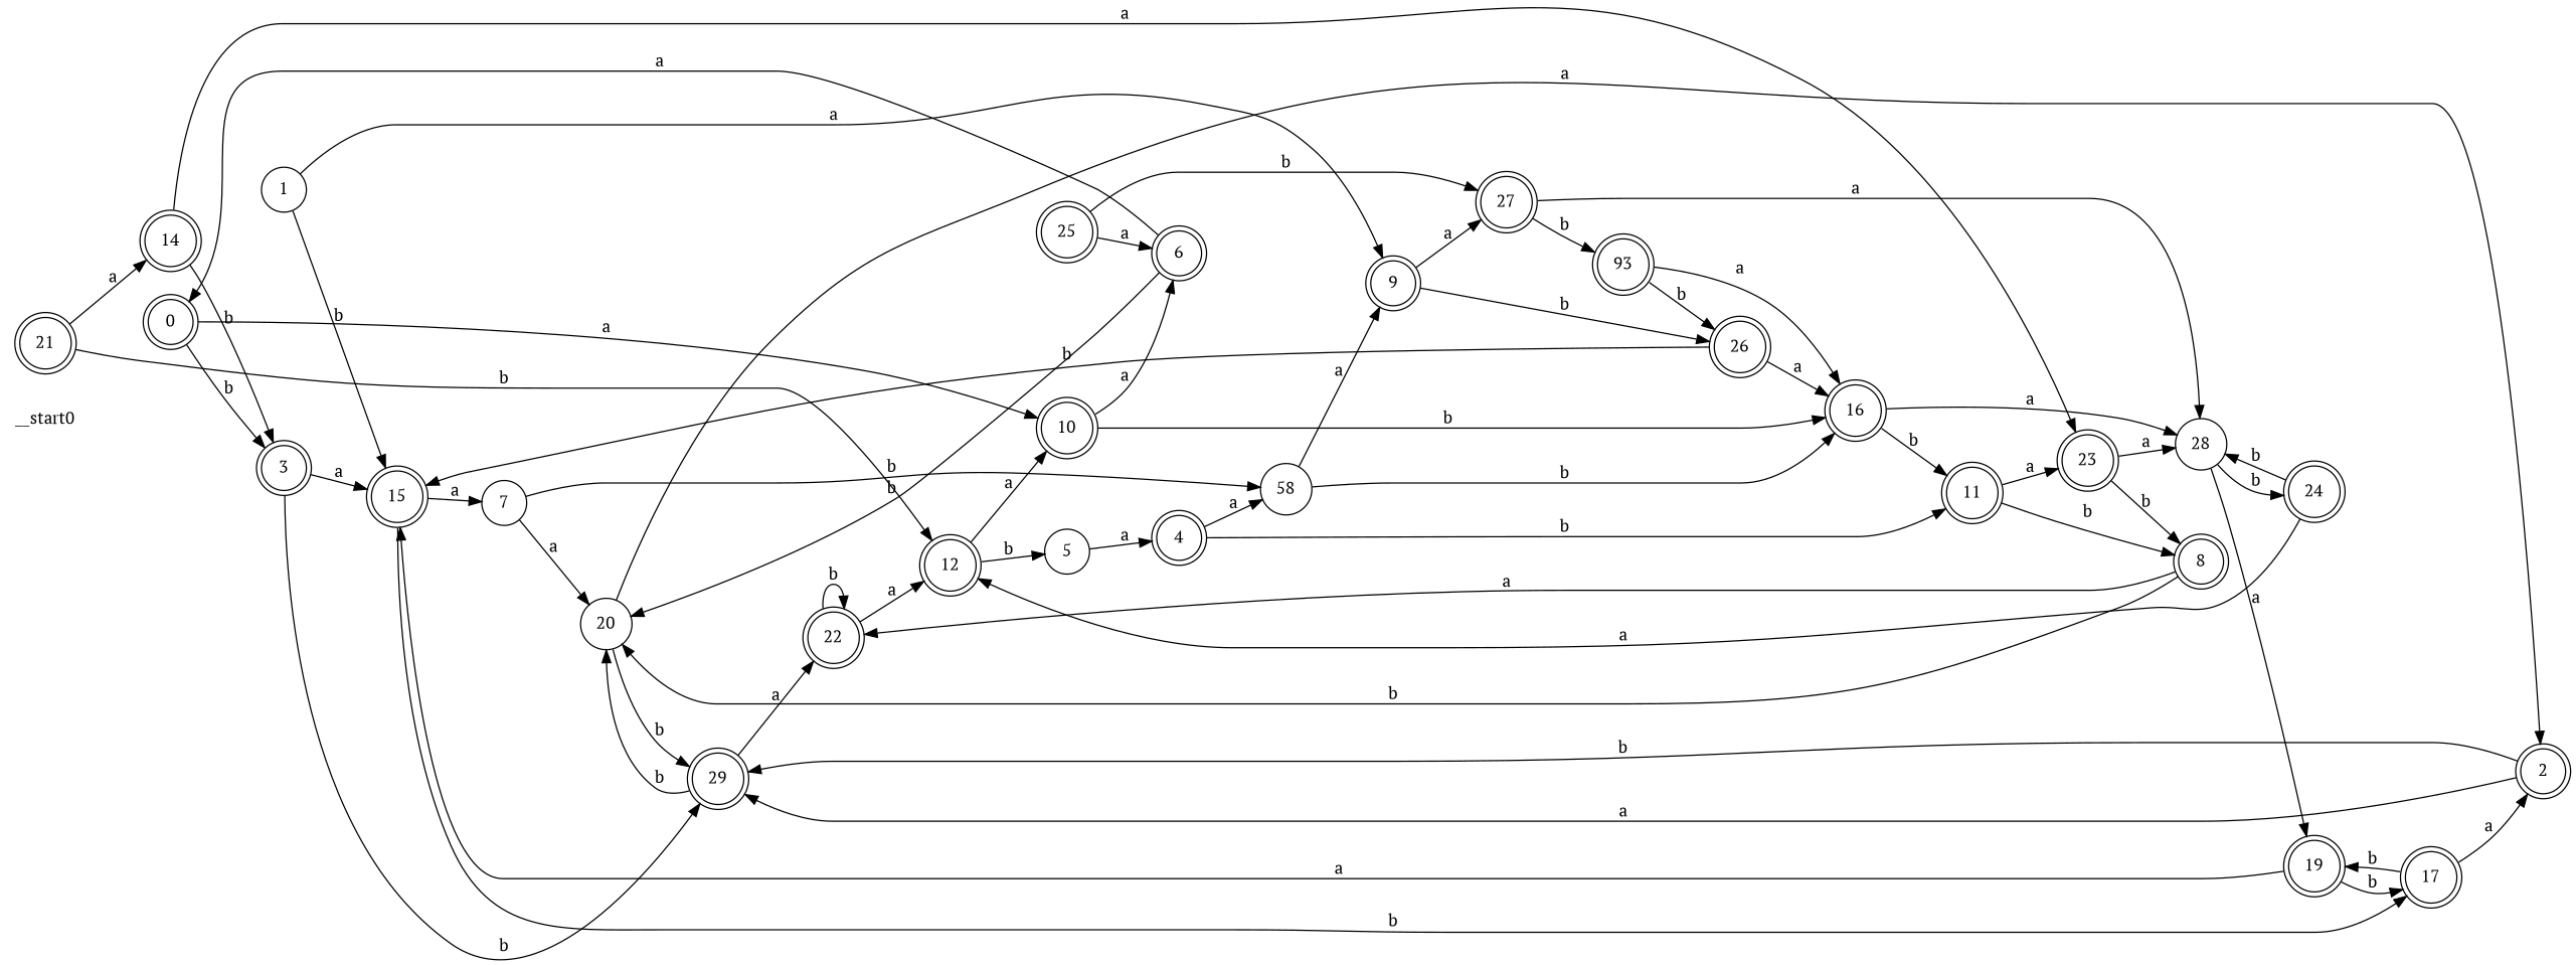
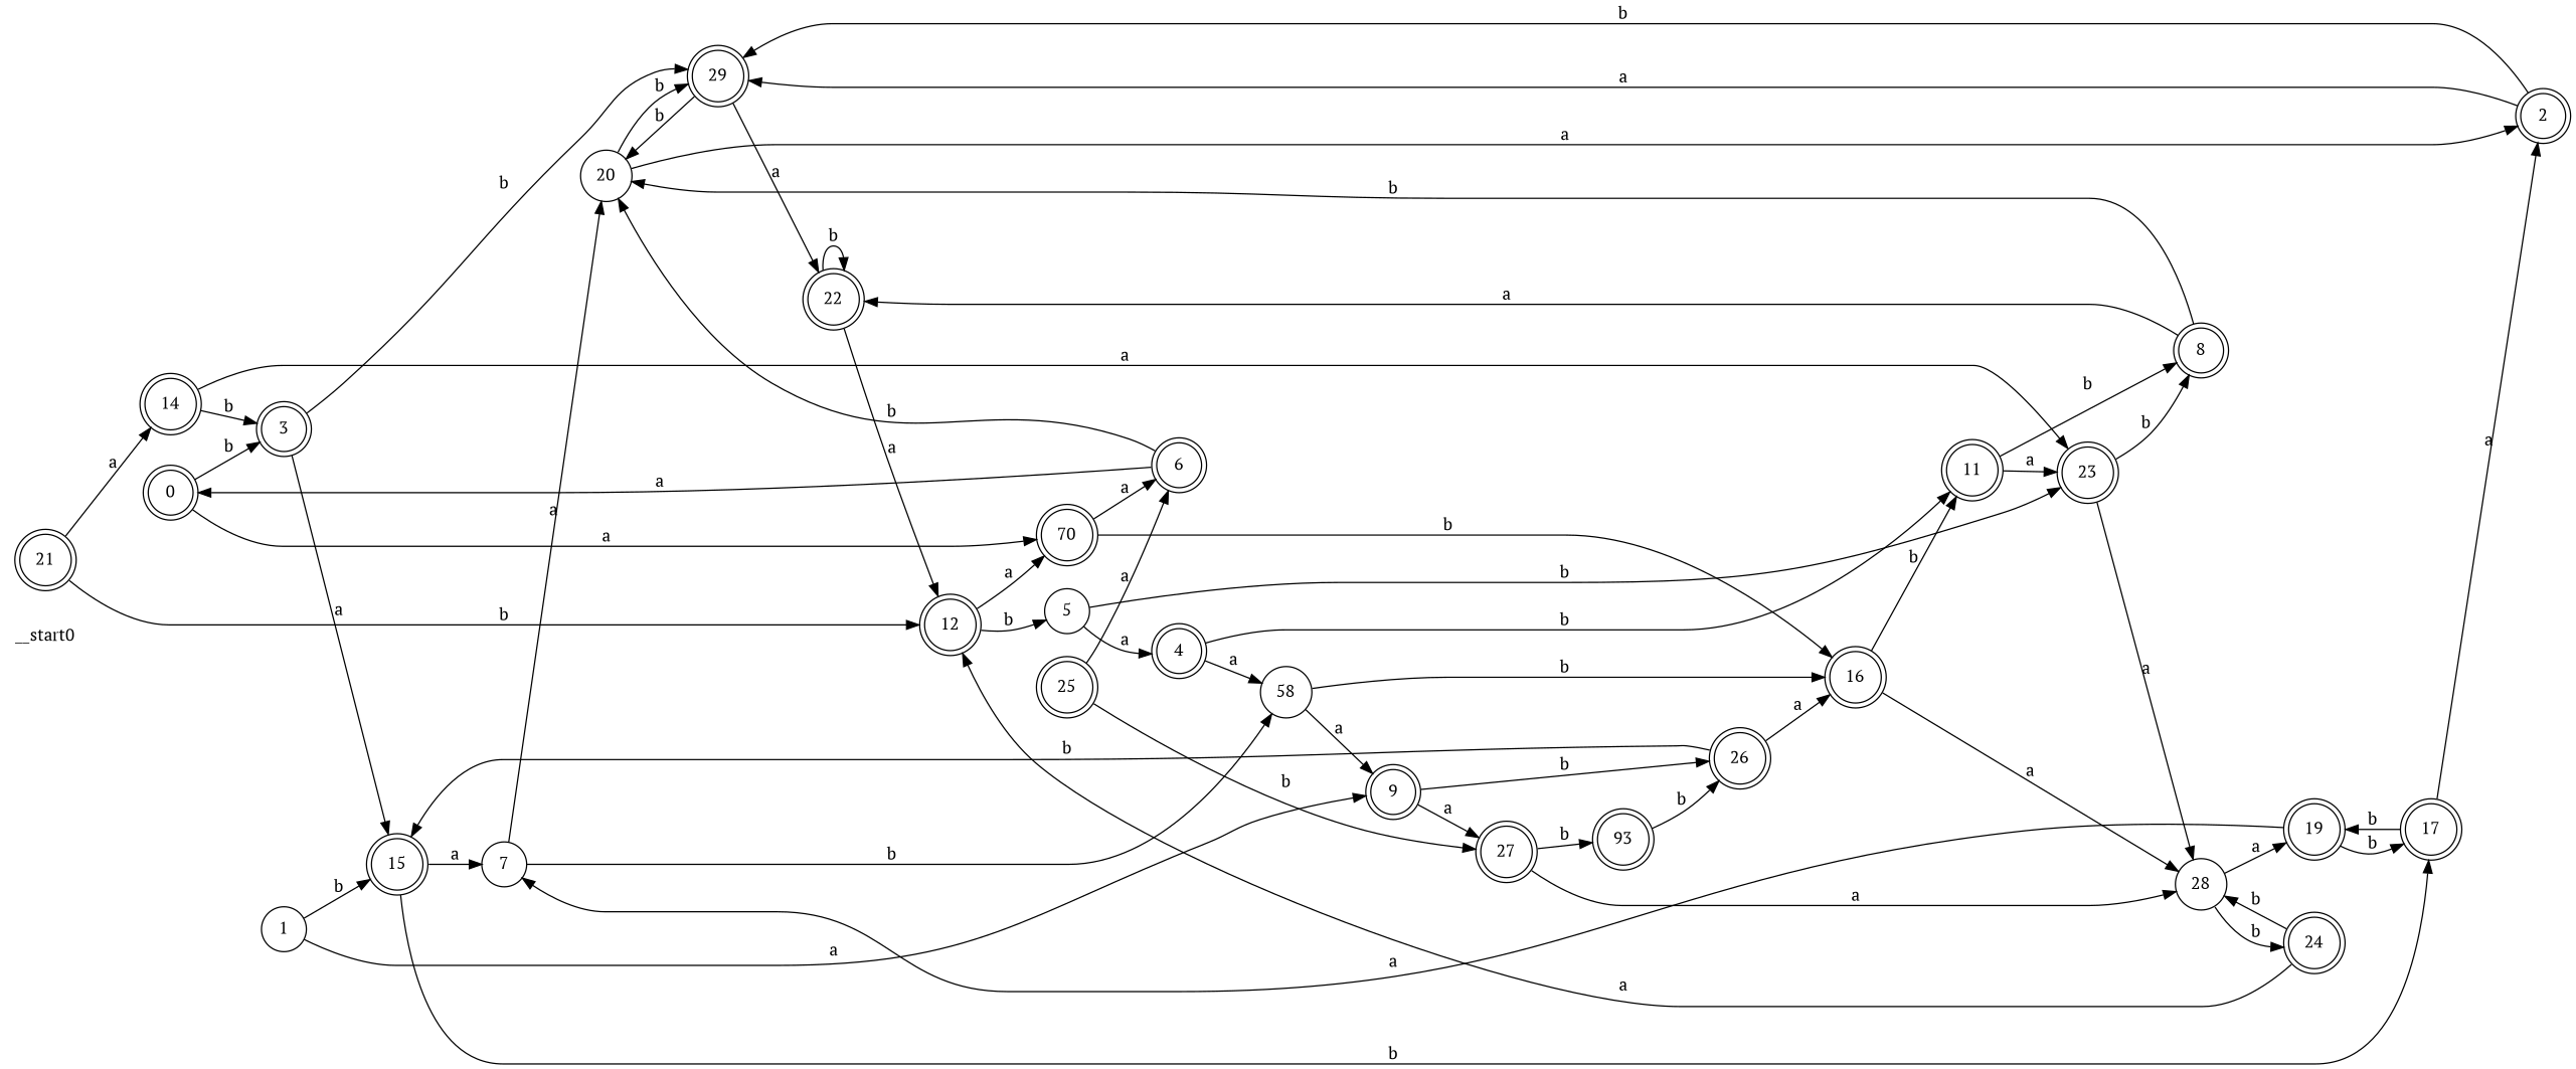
  digraph {
    fontname="PT Serif"
    rankdir=LR
    node [fontname="PT Serif" shape=doublecircle color=black fillcolor=white style="rounded,filled"]
    edge [fontname="PT Serif"]
    __start0 [shape=none color="" fillcolor="" style=""]
    n2 [label=0]
    n3 [label=3]
-   n4 [label=10]
+   n4 [label=70]
    n5 [label=15]
    n6 [label=29]
    n7 [label=6]
    n8 [label=16]
    n9 [label=1 shape=circle style=filled]
    n10 [label=9]
    n11 [label=26]
    n12 [label=27]
    n13 [label=7 shape=circle style=filled]
    n14 [label=17]
    n15 [label=2]
    n16 [label=20 shape=circle style=filled]
    n17 [label=22]
    n18 [label=4]
    n19 [label=11]
    n20 [label=58 shape=circle style=filled]
    n21 [label=23]
    n22 [label=8]
    n23 [label=5 shape=circle style=filled]
    n24 [label=28 shape=circle style=filled]
    n25 [label=12]
    n26 [label=93]
    n27 [label=14]
    n28 [label=19]
    n29 [label=24]
    n30 [label=21]
    n31 [label=25]
    n2 -> n3 [label=b]
    n2 -> n4 [label=a]
    n3 -> n5 [label=a]
    n3 -> n6 [label=b]
    n4 -> n7 [label=a]
    n4 -> n8 [label=b]
    n5 -> n13 [label=a]
    n5 -> n14 [label=b]
    n6 -> n16 [label=b]
    n6 -> n17 [label=a]
    n7 -> n2 [label=a]
    n7 -> n16 [label=b]
    n8 -> n19 [label=b]
    n8 -> n24 [label=a]
    n9 -> n5 [label=b]
    n9 -> n10 [label=a]
    n10 -> n11 [label=b]
    n10 -> n12 [label=a]
    n11 -> n5 [label=b]
    n11 -> n8 [label=a]
    n12 -> n24 [label=a]
    n12 -> n26 [label=b]
    n13 -> n16 [label=a]
    n13 -> n20 [label=b]
    n14 -> n15 [label=a]
    n14 -> n28 [label=b]
    n15 -> n6 [label=a]
    n15 -> n6 [label=b]
    n16 -> n6 [label=b]
    n16 -> n15 [label=a]
    n17 -> n17 [label=b]
    n17 -> n25 [label=a]
    n18 -> n19 [label=b]
    n18 -> n20 [label=a]
    n19 -> n21 [label=a]
    n19 -> n22 [label=b]
    n20 -> n8 [label=b]
    n20 -> n10 [label=a]
    n21 -> n22 [label=b]
    n21 -> n24 [label=a]
    n22 -> n16 [label=b]
    n22 -> n17 [label=a]
    n23 -> n18 [label=a]
+   n23 -> n21 [label=b]
    n24 -> n28 [label=a]
    n24 -> n29 [label=b]
    n25 -> n4 [label=a]
    n25 -> n23 [label=b]
-   n26 -> n8 [label=a]
    n26 -> n11 [label=b]
    n27 -> n3 [label=b]
    n27 -> n21 [label=a]
-   n28 -> n5 [label=a]
+   n28 -> n13 [label=a]
    n28 -> n14 [label=b]
    n29 -> n24 [label=b]
    n29 -> n25 [label=a]
    n30 -> n25 [label=b]
    n30 -> n27 [label=a]
    n31 -> n7 [label=a]
    n31 -> n12 [label=b]
  }
